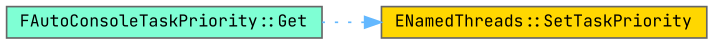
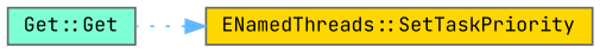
  digraph {
    rankdir=RL
    fontname="JetBrains Mono"
    node [fontname="JetBrains Mono" fontsize=10 shape=box style=filled]
    n1 [color=gray40 fillcolor=gold fontcolor=black height=0.2 label="ENamedThreads::SetTaskPriority" width=0.4]
-   n2 [color=grey40 fillcolor=aquamarine height=0.2 label="FAutoConsoleTaskPriority::Get" width=0.4]
+   n2 [color=grey40 fillcolor=aquamarine height=0.2 label="Get::Get" width=0.4]
    n1 -> n2 [color=steelblue1 dir=back fontname="JetBrains Mono" fontsize=10 labelfontname=Helvetica labelfontsize=10 style=dotted]
  }
